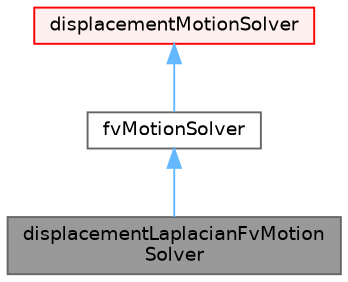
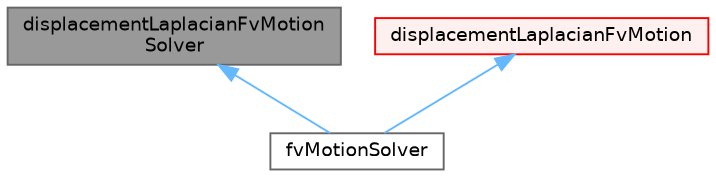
  digraph {
    node [color=gray40 fontname=Helvetica fontsize=10 shape=box style=filled]
    edge [color=steelblue1 dir=back fontname=Helvetica fontsize=10 labelfontname=Helvetica labelfontsize=10 style=solid]
    n1 [fillcolor=grey60 fontcolor=black height=0.2 label="displacementLaplacianFvMotion\lSolver" width=0.4]
-   n2 [color=red fillcolor="#FFF0F0" height=0.2 label=displacementMotionSolver width=0.4]
+   n2 [color=red fillcolor="#FFF0F0" height=0.2 label=displacementLaplacianFvMotion width=0.4]
    n3 [fillcolor=white height=0.2 label=fvMotionSolver width=0.4]
    n2 -> n3
-   n3 -> n1
+   n1 -> n3
  }
